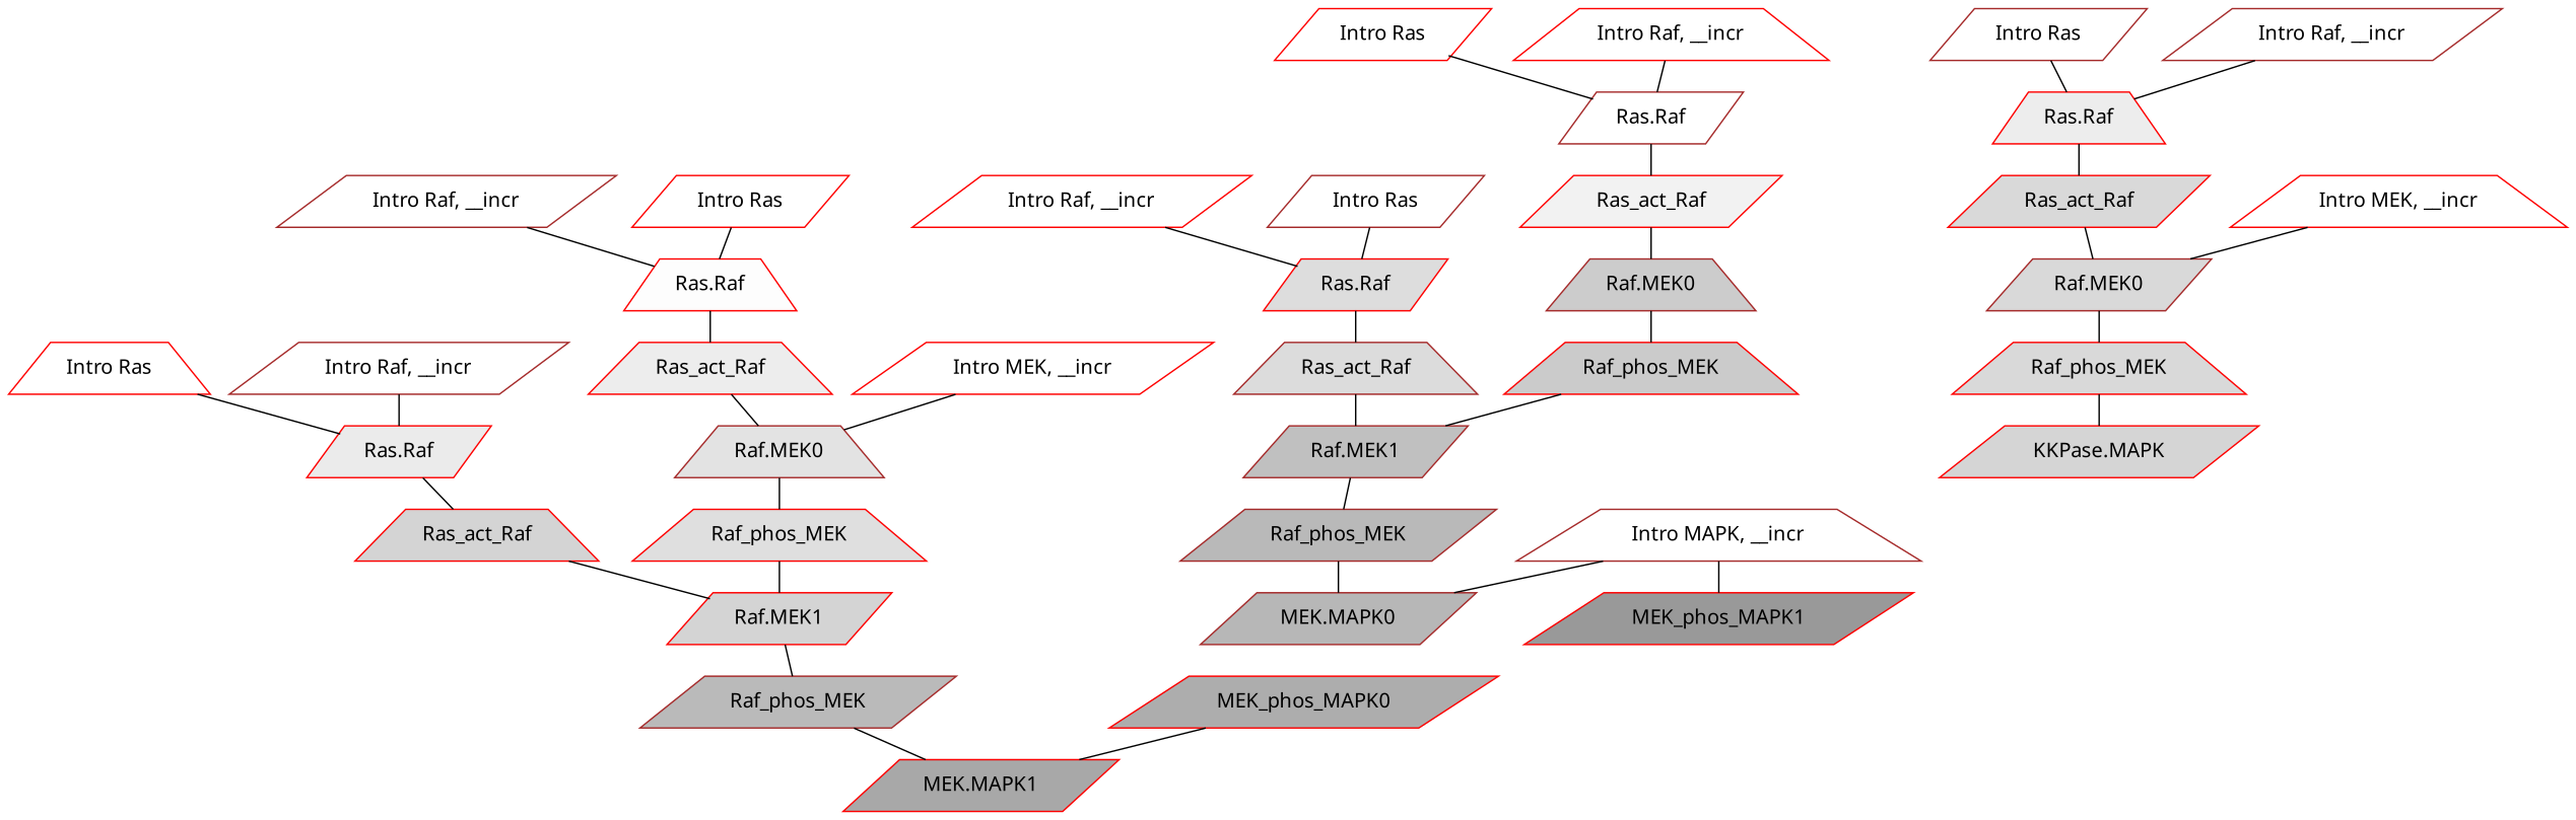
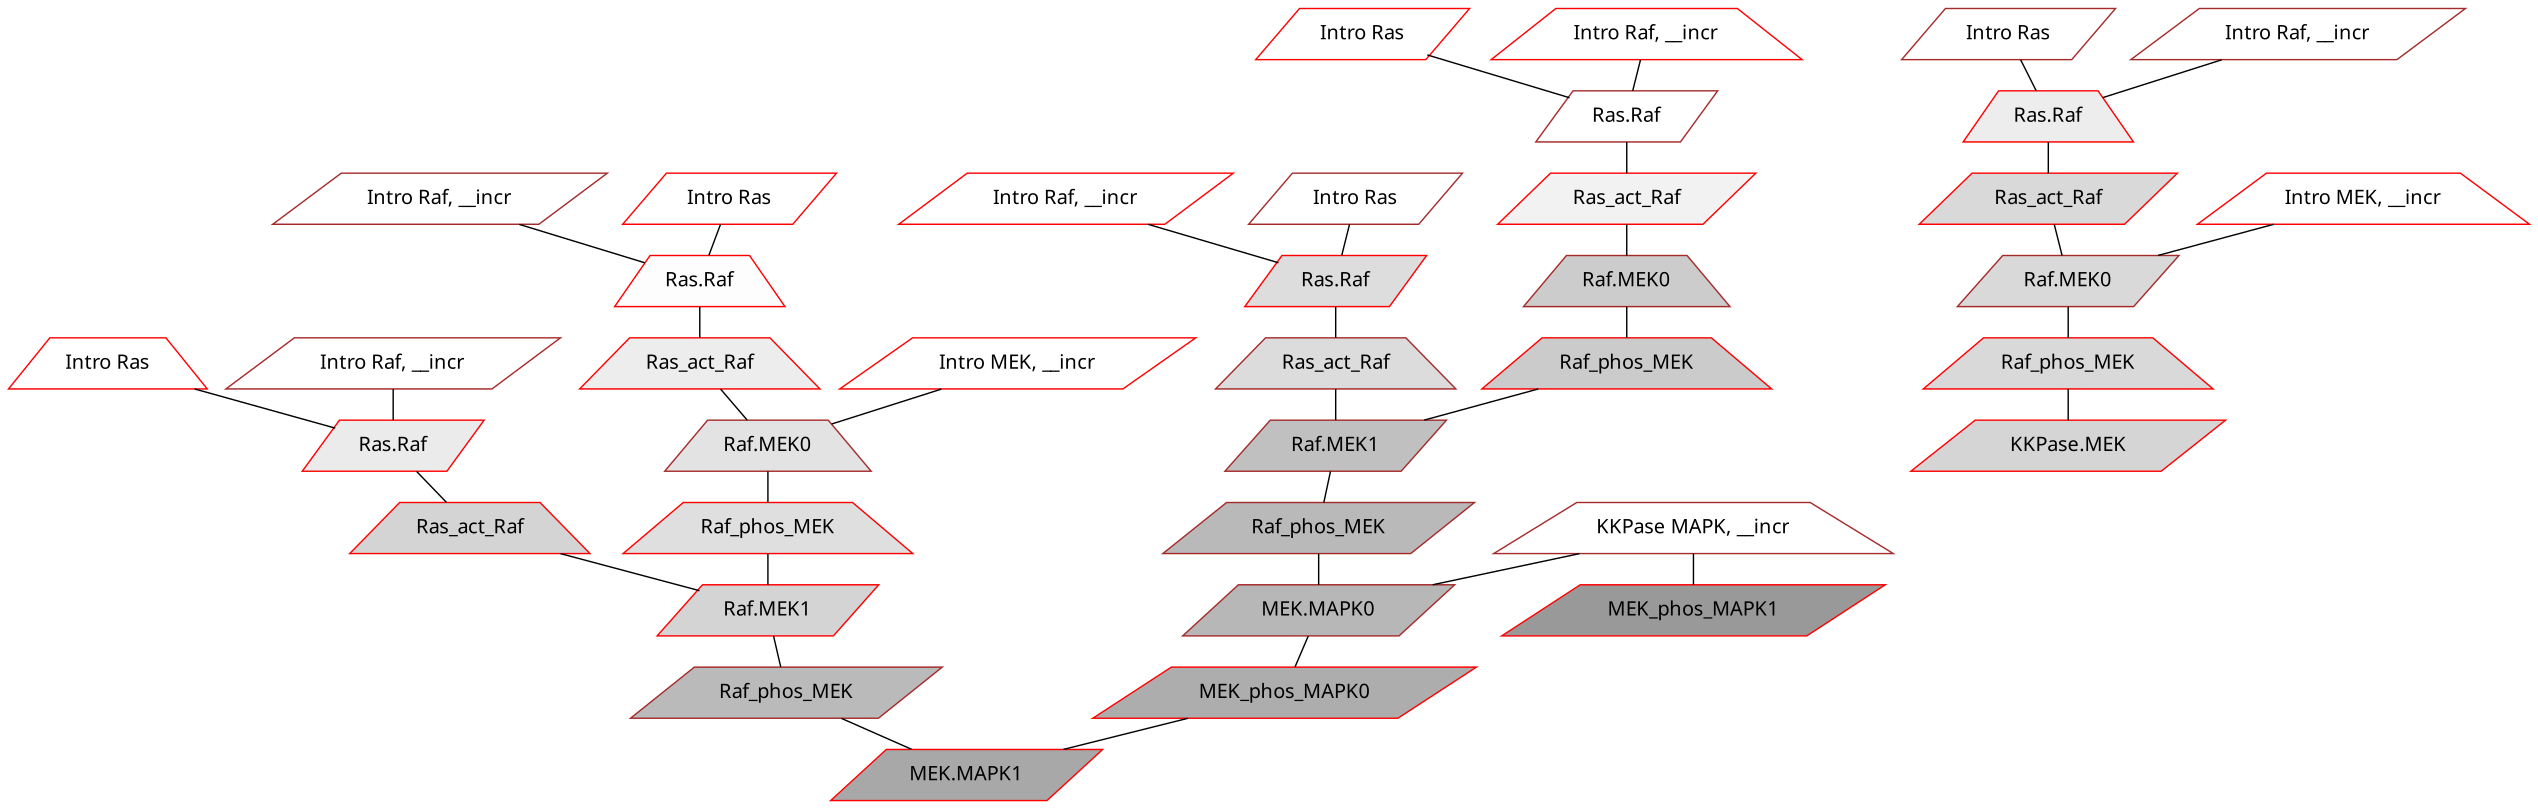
  digraph {
    rankdir=TB
    ranksep=0.30
    node [color=red fillcolor="0.000 0.000 1.000" fontname="CMU Serif" shape=parallelogram style=filled]
    edge [color="0.000 0.000 0.000" dir=none fontname="CMU Serif"]
    n1 [label="Intro Ras"]
    n2 [fillcolor="0.000 0.000 0.989" label="Ras.Raf" shape=trapezium]
    n3 [fillcolor="0.000 0.000 0.926" label=Ras_act_Raf shape=trapezium]
    n4 [color=brown label="Intro Ras"]
    n5 [fillcolor="0.000 0.000 0.928" label="Ras.Raf" shape=trapezium]
    n6 [fillcolor="0.000 0.000 0.850" label=Ras_act_Raf]
    n7 [label="Intro Ras"]
    n8 [color=brown label="Ras.Raf"]
    n9 [fillcolor="0.000 0.000 0.947" label=Ras_act_Raf]
    n10 [label="Intro Ras" shape=trapezium]
    n11 [fillcolor="0.000 0.000 0.920" label="Ras.Raf"]
    n12 [fillcolor="0.000 0.000 0.829" label=Ras_act_Raf shape=trapezium]
    n13 [color=brown label="Intro Ras"]
    n14 [fillcolor="0.000 0.000 0.866" label="Ras.Raf"]
    n15 [color=brown fillcolor="0.000 0.000 0.860" label=Ras_act_Raf shape=trapezium]
    n16 [color=brown label="Intro Raf, __incr"]
    n17 [color=brown label="Intro Raf, __incr"]
    n18 [label="Intro Raf, __incr"]
    n19 [label="Intro Raf, __incr" shape=trapezium]
    n20 [color=brown label="Intro Raf, __incr"]
    n21 [label="Intro MEK, __incr"]
    n22 [color=brown fillcolor="0.000 0.000 0.889" label="Raf.MEK0" shape=trapezium]
    n23 [fillcolor="0.000 0.000 0.875" label=Raf_phos_MEK shape=trapezium]
    n24 [label="Intro MEK, __incr" shape=trapezium]
    n25 [color=brown fillcolor="0.000 0.000 0.850" label="Raf.MEK0"]
    n26 [fillcolor="0.000 0.000 0.848" label=Raf_phos_MEK shape=trapezium]
-   n27 [color=brown label="Intro MAPK, __incr" shape=trapezium]
+   n27 [color=brown label="KKPase MAPK, __incr" shape=trapezium]
    n28 [color=brown fillcolor="0.000 0.000 0.716" label="MEK.MAPK0"]
    n29 [fillcolor="0.000 0.000 0.600" label=MEK_phos_MAPK1]
    n30 [fillcolor="0.000 0.000 0.679" label=MEK_phos_MAPK0]
-   n31 [fillcolor="0.000 0.000 0.835" label="KKPase.MAPK"]
+   n31 [fillcolor="0.000 0.000 0.835" label="KKPase.MEK"]
    n32 [color=brown fillcolor="0.000 0.000 0.800" label="Raf.MEK0" shape=trapezium]
    n33 [fillcolor="0.000 0.000 0.793" label=Raf_phos_MEK shape=trapezium]
    n34 [fillcolor="0.000 0.000 0.829" label="Raf.MEK1"]
    n35 [color=brown fillcolor="0.000 0.000 0.730" label=Raf_phos_MEK]
    n36 [color=brown fillcolor="0.000 0.000 0.753" label="Raf.MEK1"]
    n37 [color=brown fillcolor="0.000 0.000 0.726" label=Raf_phos_MEK]
    n38 [fillcolor="0.000 0.000 0.658" label="MEK.MAPK1"]
    n1 -> n2
    n2 -> n3
    n3 -> n22
    n4 -> n5
    n5 -> n6
    n6 -> n25
    n7 -> n8
    n8 -> n9
    n9 -> n32
    n10 -> n11
    n11 -> n12
    n12 -> n34
    n13 -> n14
    n14 -> n15
    n15 -> n36
    n16 -> n5
    n17 -> n11
    n18 -> n14
    n19 -> n8
    n20 -> n2
    n21 -> n22
    n22 -> n23
    n23 -> n34
    n24 -> n25
    n25 -> n26
    n26 -> n31
    n27 -> n28
    n27 -> n29
+   n28 -> n30
    n30 -> n38
    n32 -> n33
    n33 -> n36
    n34 -> n35
    n35 -> n38
    n36 -> n37
    n37 -> n28
  }
